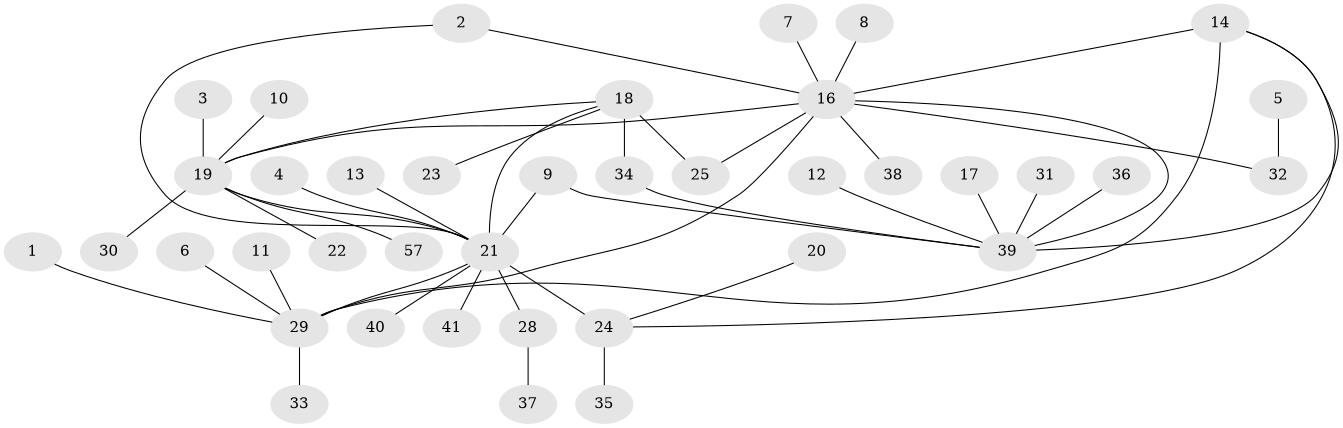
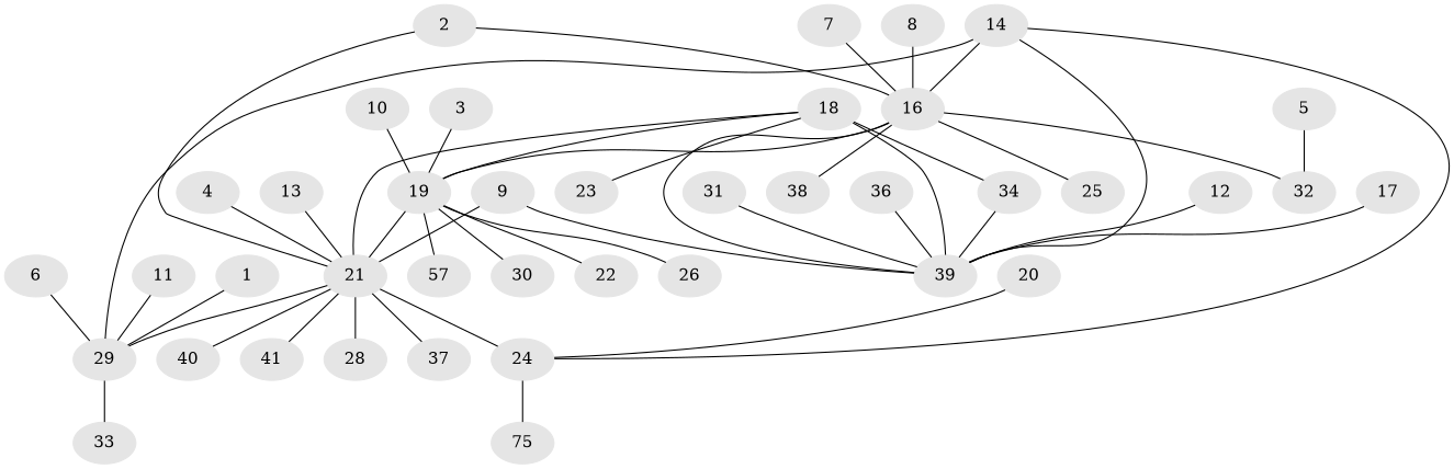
  graph {
    node [color=gray90 style=filled]
    edge [weight=1.0]
    1
    29
    33
    2
    16
    21
    19
    39
    25
    32
    38
    24
    28
    37
    40
    41
    3
    22
+   26
    n20 [label=57]
    30
    4
    5
    6
    7
    8
    9
    10
    11
    12
    13
    14
-   35
+   35 [label=75]
    17
    18
    23
    34
    20
    31
    36
    1 -- 29
    29 -- 33
    2 -- 16
    2 -- 21
-   16 -- 29 [weight=2.0]
    16 -- 19
    16 -- 39
    16 -- 25
    16 -- 32
    16 -- 38
    21 -- 29
    21 -- 24 [weight=4.0]
    21 -- 28
-   28 -- 37
+   21 -- 37
    21 -- 40
    21 -- 41
    19 -- 21 [weight=3.0]
    19 -- 22
+   19 -- 26
    19 -- n20
    19 -- 30
    24 -- 35
    3 -- 19
    4 -- 21
    5 -- 32
    6 -- 29
    7 -- 16
    8 -- 16
    9 -- 21 [weight=2.0]
    9 -- 39
    10 -- 19
    11 -- 29
    12 -- 39
    13 -- 21
    14 -- 29
    14 -- 16 [weight=2.0]
    14 -- 39
    14 -- 24
    17 -- 39
    18 -- 21
    18 -- 19
-   18 -- 25 [weight=3.0]
+   18 -- 39 [weight=3.0]
    18 -- 23
    18 -- 34
    34 -- 39
    20 -- 24
    31 -- 39
    36 -- 39
  }
